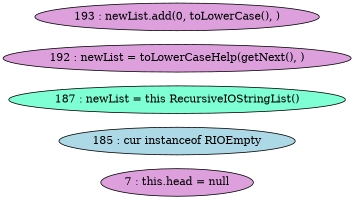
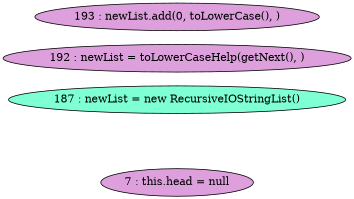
  digraph {
    rankdir=LR
    node [style=filled fillcolor=plum]
    "7 : this.head = null"
-   "185 : cur instanceof RIOEmpty" [fillcolor=lightblue]
-   "187 : newList = new RecursiveIOStringList()" [fillcolor=aquamarine label="187 : newList = this RecursiveIOStringList()"]
+   "187 : newList = new RecursiveIOStringList()" [fillcolor=aquamarine]
    "192 : newList = toLowerCaseHelp(getNext(), )"
    "193 : newList.add(0, toLowerCase(), )"
  }
